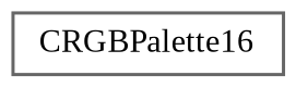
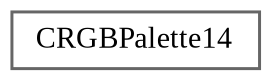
  digraph {
    rankdir=LR
    fontname="Liberation Serif"
-   n1 [color=grey40 fillcolor=white fontname="Liberation Serif" fontsize=10 height=0.2 label=CRGBPalette16 shape=box style=filled width=0.4]
+   n1 [color=grey40 fillcolor=white fontname="Liberation Serif" fontsize=10 height=0.2 label=CRGBPalette14 shape=box style=filled width=0.4]
  }
